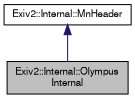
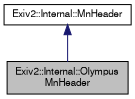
  digraph {
    node [color=black fontname=FreeSans fontsize=10 shape=record style=filled]
-   n1 [fillcolor=grey75 fontcolor=black height=0.2 label="Exiv2::Internal::Olympus\lInternal" width=0.4]
+   n1 [fillcolor=grey75 fontcolor=black height=0.2 label="Exiv2::Internal::Olympus\lMnHeader" width=0.4]
    n2 [fillcolor=white height=0.2 label="Exiv2::Internal::MnHeader" width=0.4]
    n2 -> n1 [color=midnightblue dir=back fontname=FreeSans fontsize=10 labelfontname=FreeSans labelfontsize=10 style=solid]
  }
